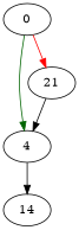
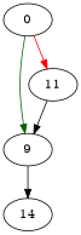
  strict digraph {
    n1 [entry=true label=0]
-   9 [label=4]
-   11 [label=21]
+   9
+   11
    14
    n1 -> 9 [color=darkgreen cond=true]
    n1 -> 11 [color=red cond=false]
    9 -> 14
    11 -> 9
  }
